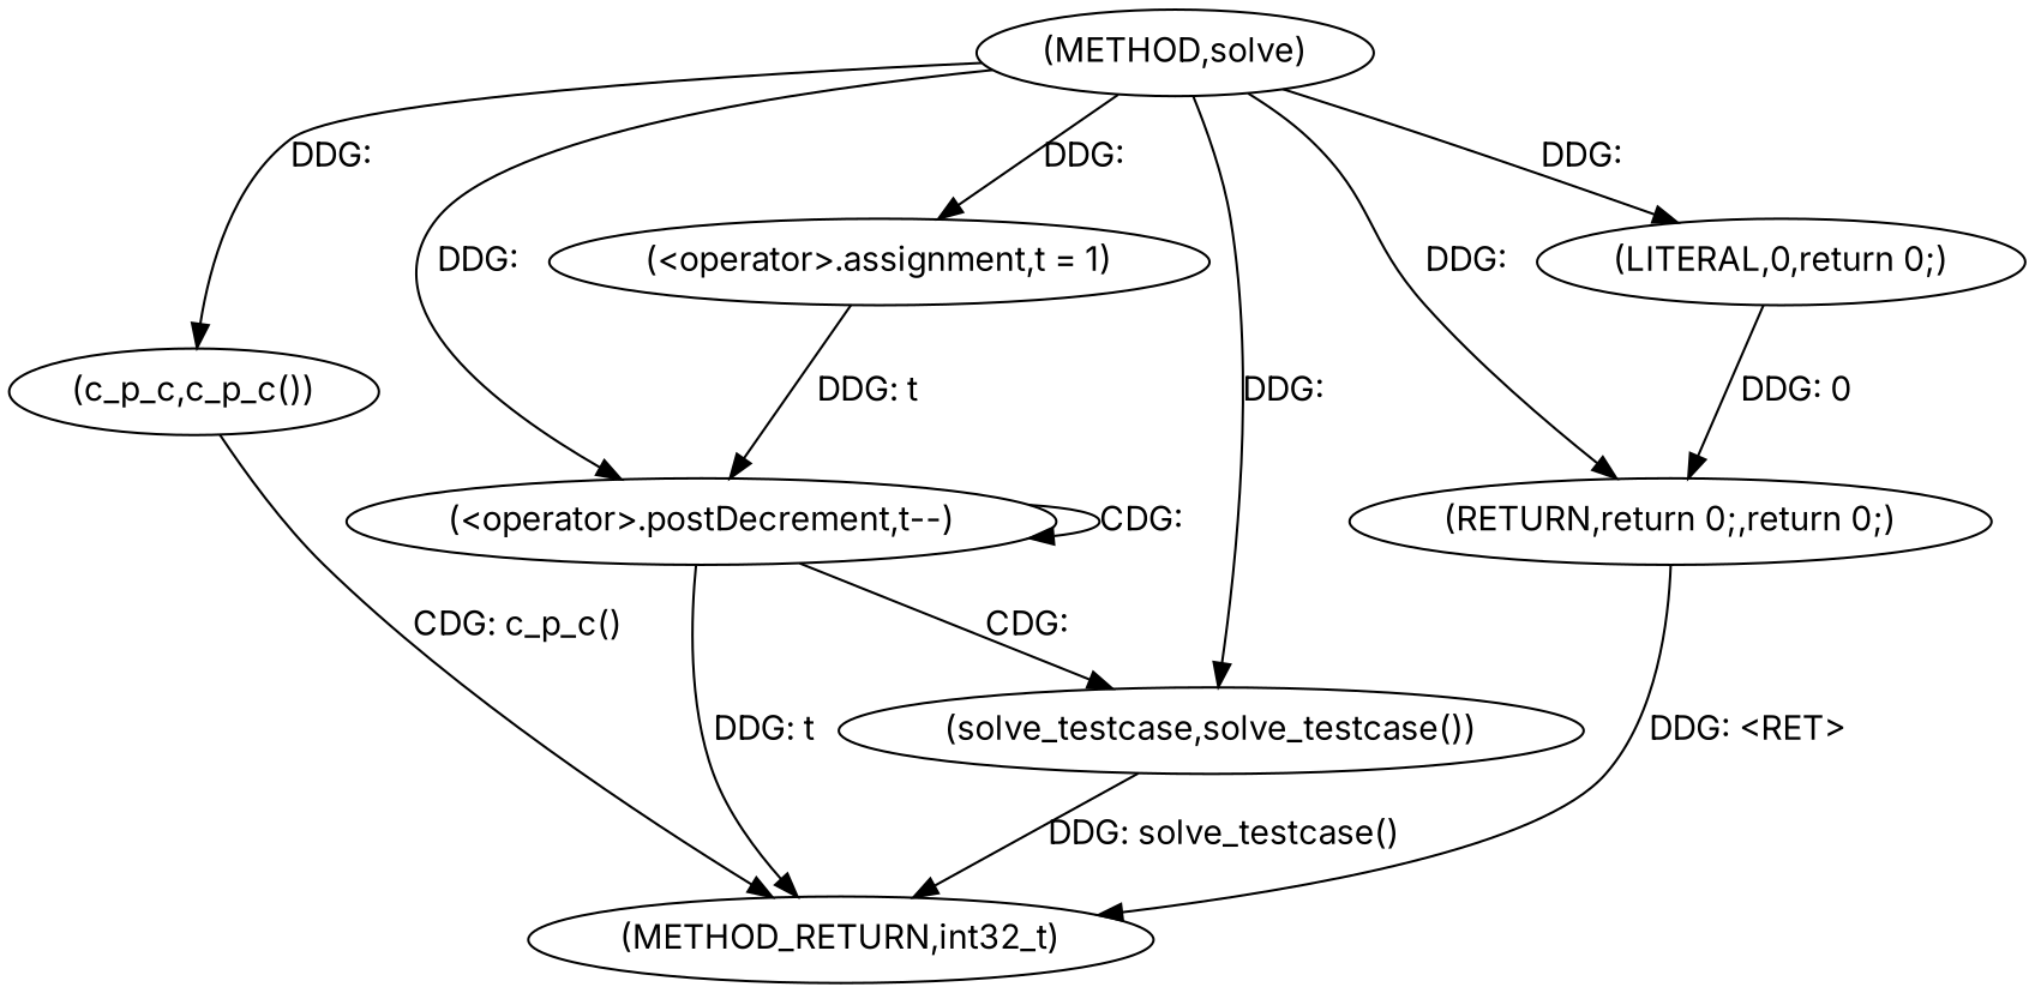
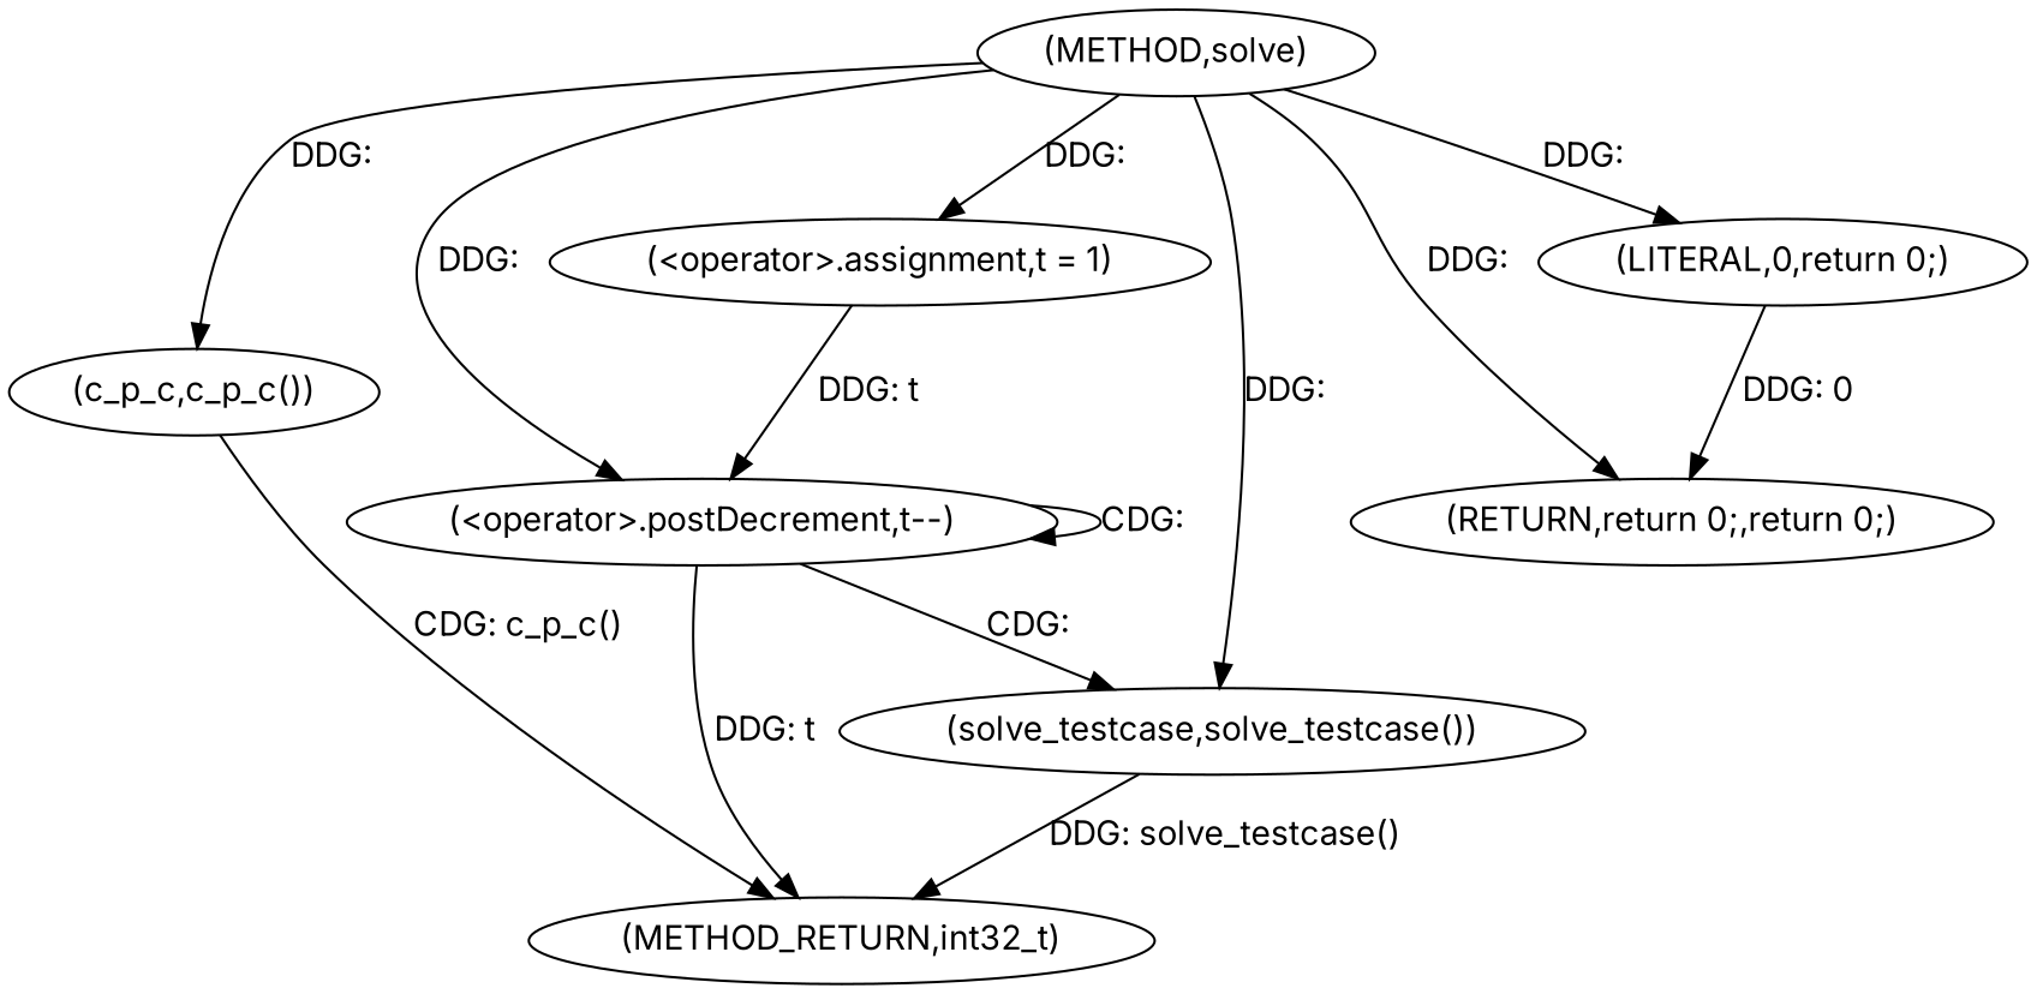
  digraph {
    fontname=Inter
    node [fontname=Inter]
    edge [fontname=Inter]
    n1 [label="(METHOD,solve)"]
    n2 [label="(c_p_c,c_p_c())"]
    n3 [label="(<operator>.assignment,t = 1)"]
    n4 [label="(RETURN,return 0;,return 0;)"]
    n5 [label="(<operator>.postDecrement,t--)"]
    n6 [label="(LITERAL,0,return 0;)"]
    n7 [label="(solve_testcase,solve_testcase())"]
    n8 [label="(METHOD_RETURN,int32_t)"]
    n1 -> n2 [label="DDG: "]
    n1 -> n3 [label="DDG: "]
    n1 -> n4 [label="DDG: "]
    n1 -> n5 [label="DDG: "]
    n1 -> n6 [label="DDG: "]
    n1 -> n7 [label="DDG: "]
    n2 -> n8 [label="CDG: c_p_c()"]
    n3 -> n5 [label="DDG: t"]
-   n4 -> n8 [label="DDG: <RET>"]
    n5 -> n5 [label="CDG: "]
    n5 -> n7 [label="CDG: "]
    n5 -> n8 [label="DDG: t"]
    n6 -> n4 [label="DDG: 0"]
    n7 -> n8 [label="DDG: solve_testcase()"]
  }
